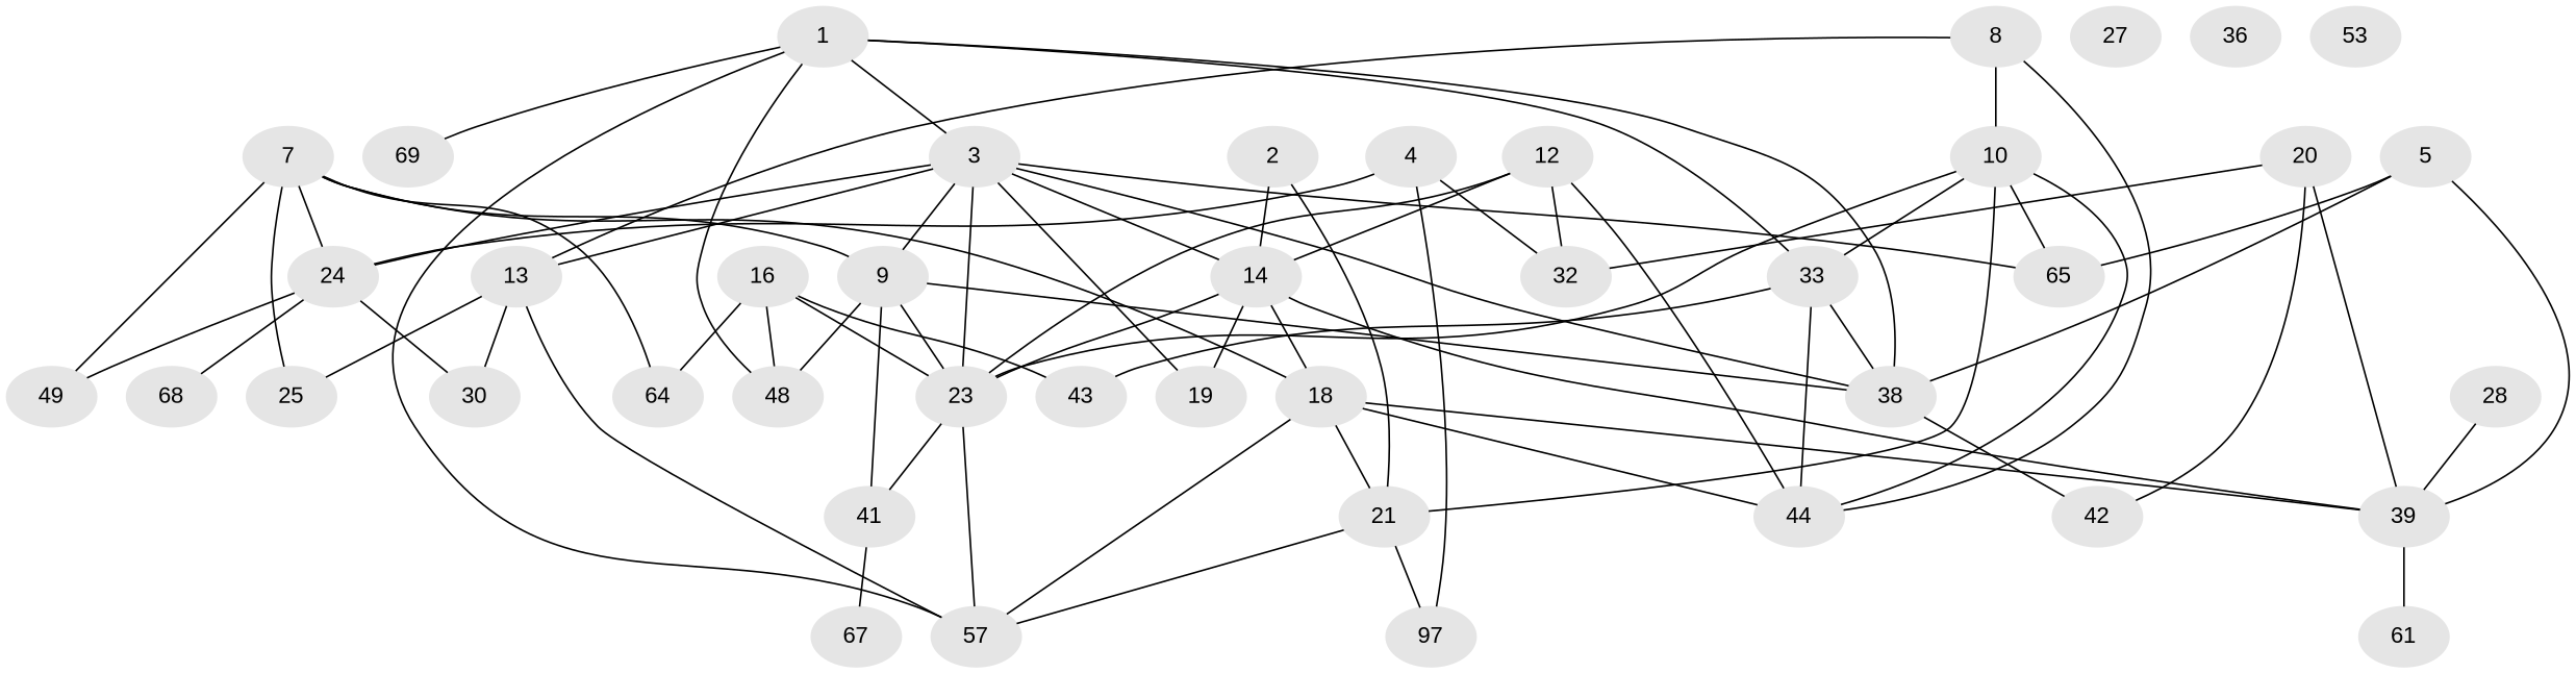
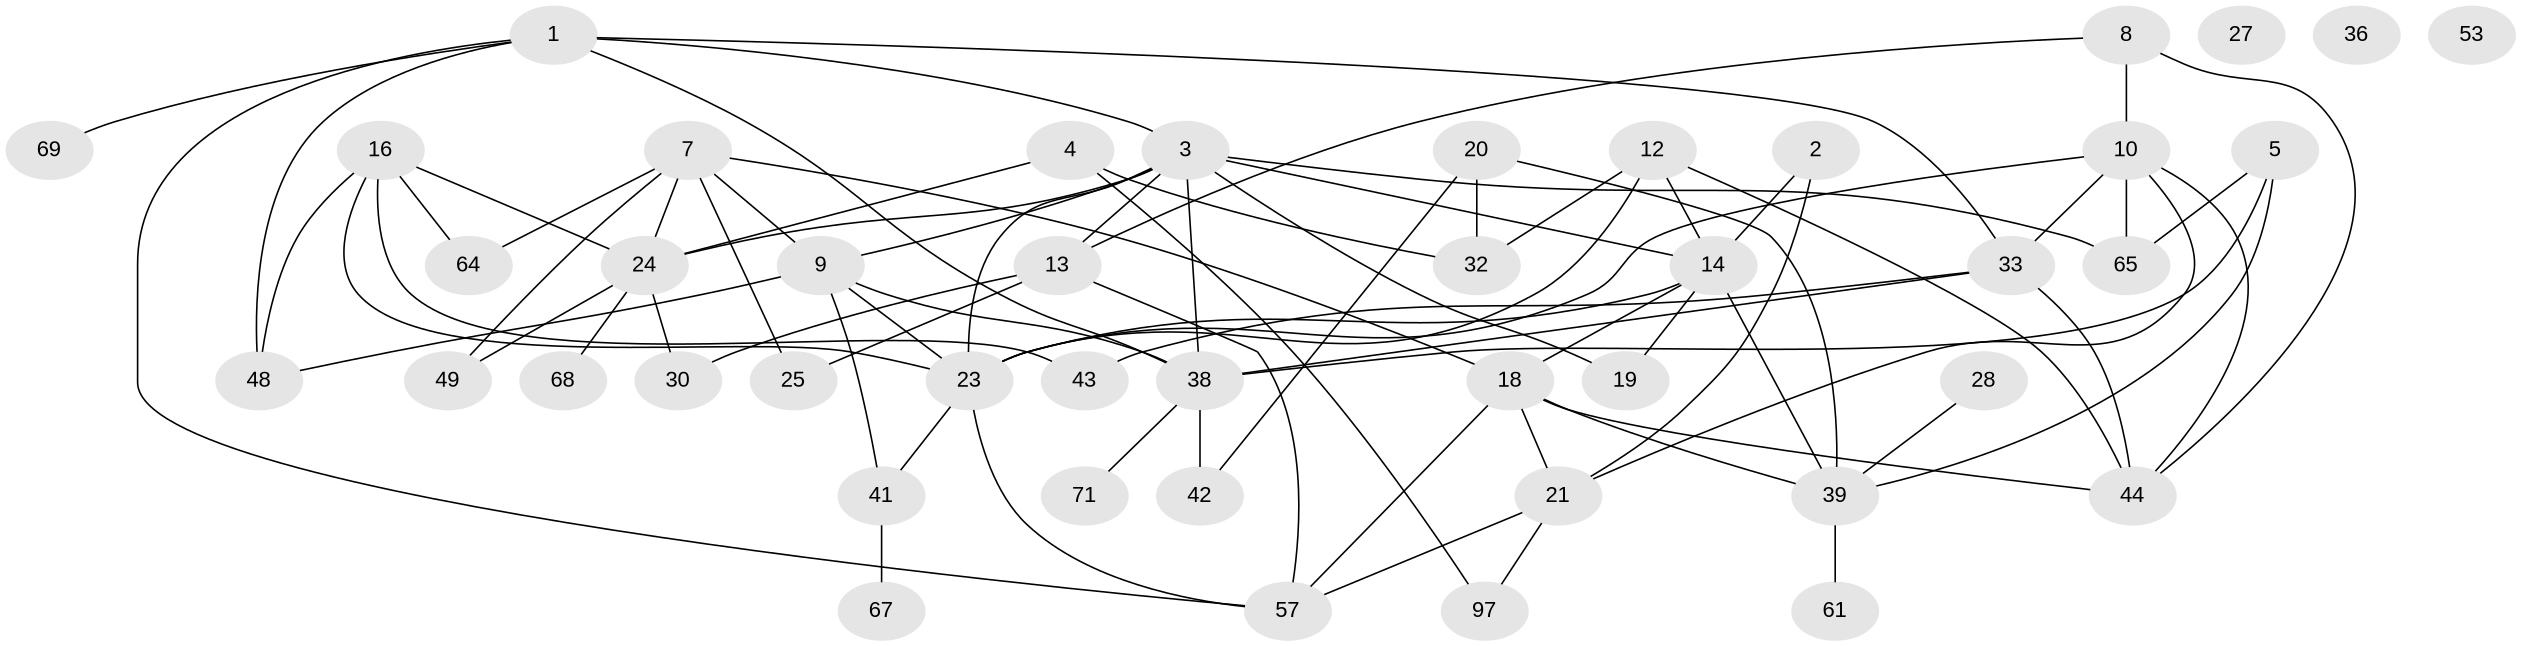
  graph {
    fontname="Liberation Sans"
    node [color=gray90 fontname="Liberation Sans" style=filled]
    edge [fontname="Liberation Sans"]
    1 [super="+15"]
    3 [super="+6"]
    33 [super="+60"]
    38 [super="+54"]
    57
    69
    48
    14 [super="+50"]
    9 [super="+62"]
    13 [super="+29"]
    19
    23 [super="+59"]
    24 [super="+46"]
    65 [super="+66"]
    16 [super="+52"]
    64
    43
    44
    42
+   71
    2 [super="+51"]
    21 [super="+31"]
    39 [super="+45"]
    18 [super="+70"]
    n25 [label=97]
    41 [super="+47"]
    25 [super="+58"]
    30
    49
    68
    4 [super="+55"]
    32 [super="+56"]
    5
    61
    7 [super="+22"]
    8 [super="+11"]
    10 [super="+26"]
    67
    12 [super="+34"]
    20 [super="+35"]
    27
    28
    36 [super="+40"]
    53
    1 -- 3
    1 -- 33
    1 -- 38
    1 -- 57
    1 -- 69
    1 -- 48
    3 -- 38
    3 -- 14
    3 -- 9
    3 -- 13
    3 -- 19
    3 -- 23
    3 -- 24
    3 -- 65
    33 -- 38
    33 -- 43
    33 -- 44
    38 -- 42
+   38 -- 71
    14 -- 19
    14 -- 23
    14 -- 39
    14 -- 18
    9 -- 38 [weight=2]
    9 -- 48
    9 -- 23 [weight=2]
    9 -- 41 [weight=2]
    13 -- 57
    13 -- 25
    13 -- 30
    23 -- 57
    23 -- 41
    24 -- 30 [weight=2]
    24 -- 49
    24 -- 68
    16 -- 48
    16 -- 23
+   16 -- 24
    16 -- 64
    16 -- 43
    2 -- 14
    2 -- 21
    21 -- 57
    21 -- n25
    39 -- 61
    18 -- 57
    18 -- 44
    18 -- 21
    18 -- 39
    41 -- 67
    4 -- 24
    4 -- n25
    4 -- 32
    5 -- 38
    5 -- 65
    5 -- 39
    7 -- 9
    7 -- 24
    7 -- 64
    7 -- 18
    7 -- 25
    7 -- 49
    8 -- 13
    8 -- 44
    8 -- 10
    10 -- 33
    10 -- 23
    10 -- 65
    10 -- 44
    10 -- 21
    12 -- 14
    12 -- 23
    12 -- 44
    12 -- 32
    20 -- 42
    20 -- 39
    20 -- 32
    28 -- 39
  }
